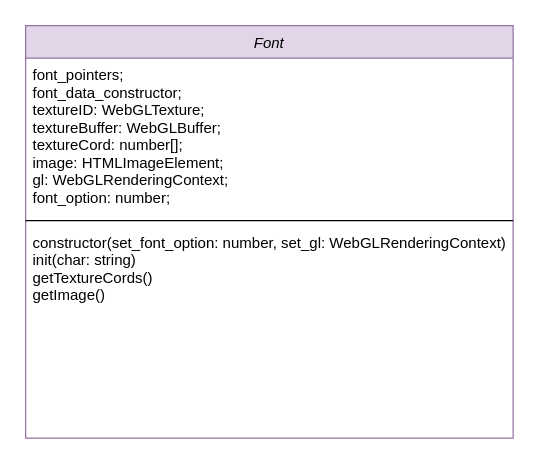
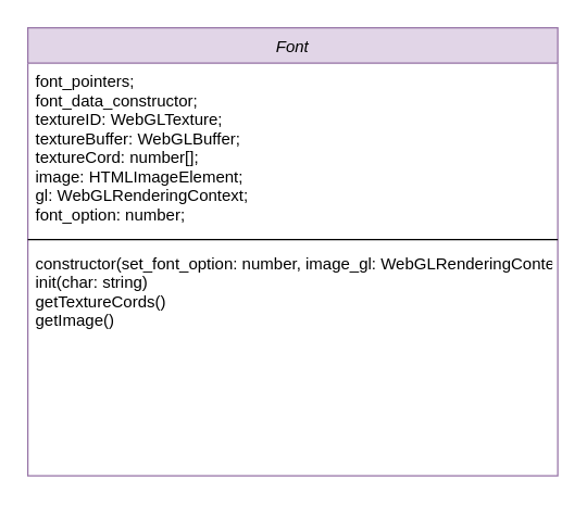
  <mxCell id="0" />
  <mxCell id="1" parent="0" />
  <mxCell id="2" value="Font" style="swimlane;fontStyle=2;align=center;verticalAlign=top;childLayout=stackLayout;horizontal=1;startSize=26;horizontalStack=0;resizeParent=1;resizeLast=0;collapsible=1;marginBottom=0;rounded=0;shadow=0;strokeWidth=1;fillColor=#e1d5e7;strokeColor=#9673a6;" vertex="1" parent="1"><mxGeometry x="20" y="20" width="390" height="330" as="geometry"><mxRectangle x="230" y="140" width="160" height="26" as="alternateBounds" /></mxGeometry></mxCell>
  <mxCell id="3" value="    font_pointers;&#10;    font_data_constructor;&#10;    textureID: WebGLTexture;&#10;    textureBuffer: WebGLBuffer;&#10;    textureCord: number[];&#10;    image: HTMLImageElement;&#10;              gl: WebGLRenderingContext;&#10;font_option: number;&#10;        &#10;        &#10;          " style="text;align=left;verticalAlign=top;spacingLeft=4;spacingRight=4;overflow=hidden;rotatable=0;points=[[0,0.5],[1,0.5]];portConstraint=eastwest;" vertex="1" parent="2"><mxGeometry y="26" width="390" height="126" as="geometry" /></mxCell>
  <mxCell id="4" value="" style="line;html=1;strokeWidth=1;align=left;verticalAlign=middle;spacingTop=-1;spacingLeft=3;spacingRight=3;rotatable=1;labelPosition=right;points=[];portConstraint=eastwest;movable=1;resizable=1;deletable=1;editable=1;connectable=1;" vertex="1" parent="2"><mxGeometry y="152" width="390" height="8" as="geometry" /></mxCell>
- <mxCell id="5" value="constructor(set_font_option: number, set_gl: WebGLRenderingContext)&#10;init(char: string)&#10;getTextureCords()&#10;getImage()" style="text;align=left;verticalAlign=top;spacingLeft=4;spacingRight=4;overflow=hidden;rotatable=0;points=[[0,0.5],[1,0.5]];portConstraint=eastwest;rounded=0;shadow=0;html=0;" vertex="1" parent="2"><mxGeometry y="160" width="390" height="170" as="geometry" /></mxCell>
+ <mxCell id="5" value="constructor(set_font_option: number, image_gl: WebGLRenderingContext)&#10;init(char: string)&#10;getTextureCords()&#10;getImage()" style="text;align=left;verticalAlign=top;spacingLeft=4;spacingRight=4;overflow=hidden;rotatable=0;points=[[0,0.5],[1,0.5]];portConstraint=eastwest;rounded=0;shadow=0;html=0;" vertex="1" parent="2"><mxGeometry y="160" width="390" height="170" as="geometry" /></mxCell>
